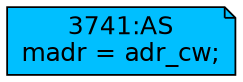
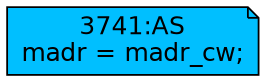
  strict digraph {
    fontname="DejaVu Sans"
-   n1 [ast="<pyverilog.vparser.ast.Assign object at 0x7f13b55d4a50>" def_var="['madr']" fillcolor=deepskyblue label="3741:AS\nmadr = adr_cw;" statements="[]" style=filled typ=Assign use_var="['adr_cw']" shape=note fontname="DejaVu Sans"]
+   n1 [ast="<pyverilog.vparser.ast.Assign object at 0x7f13b55d4a50>" def_var="['madr']" fillcolor=deepskyblue label="3741:AS\nmadr = madr_cw;" statements="[]" style=filled typ=Assign use_var="['adr_cw']" shape=note fontname="DejaVu Sans"]
  }
